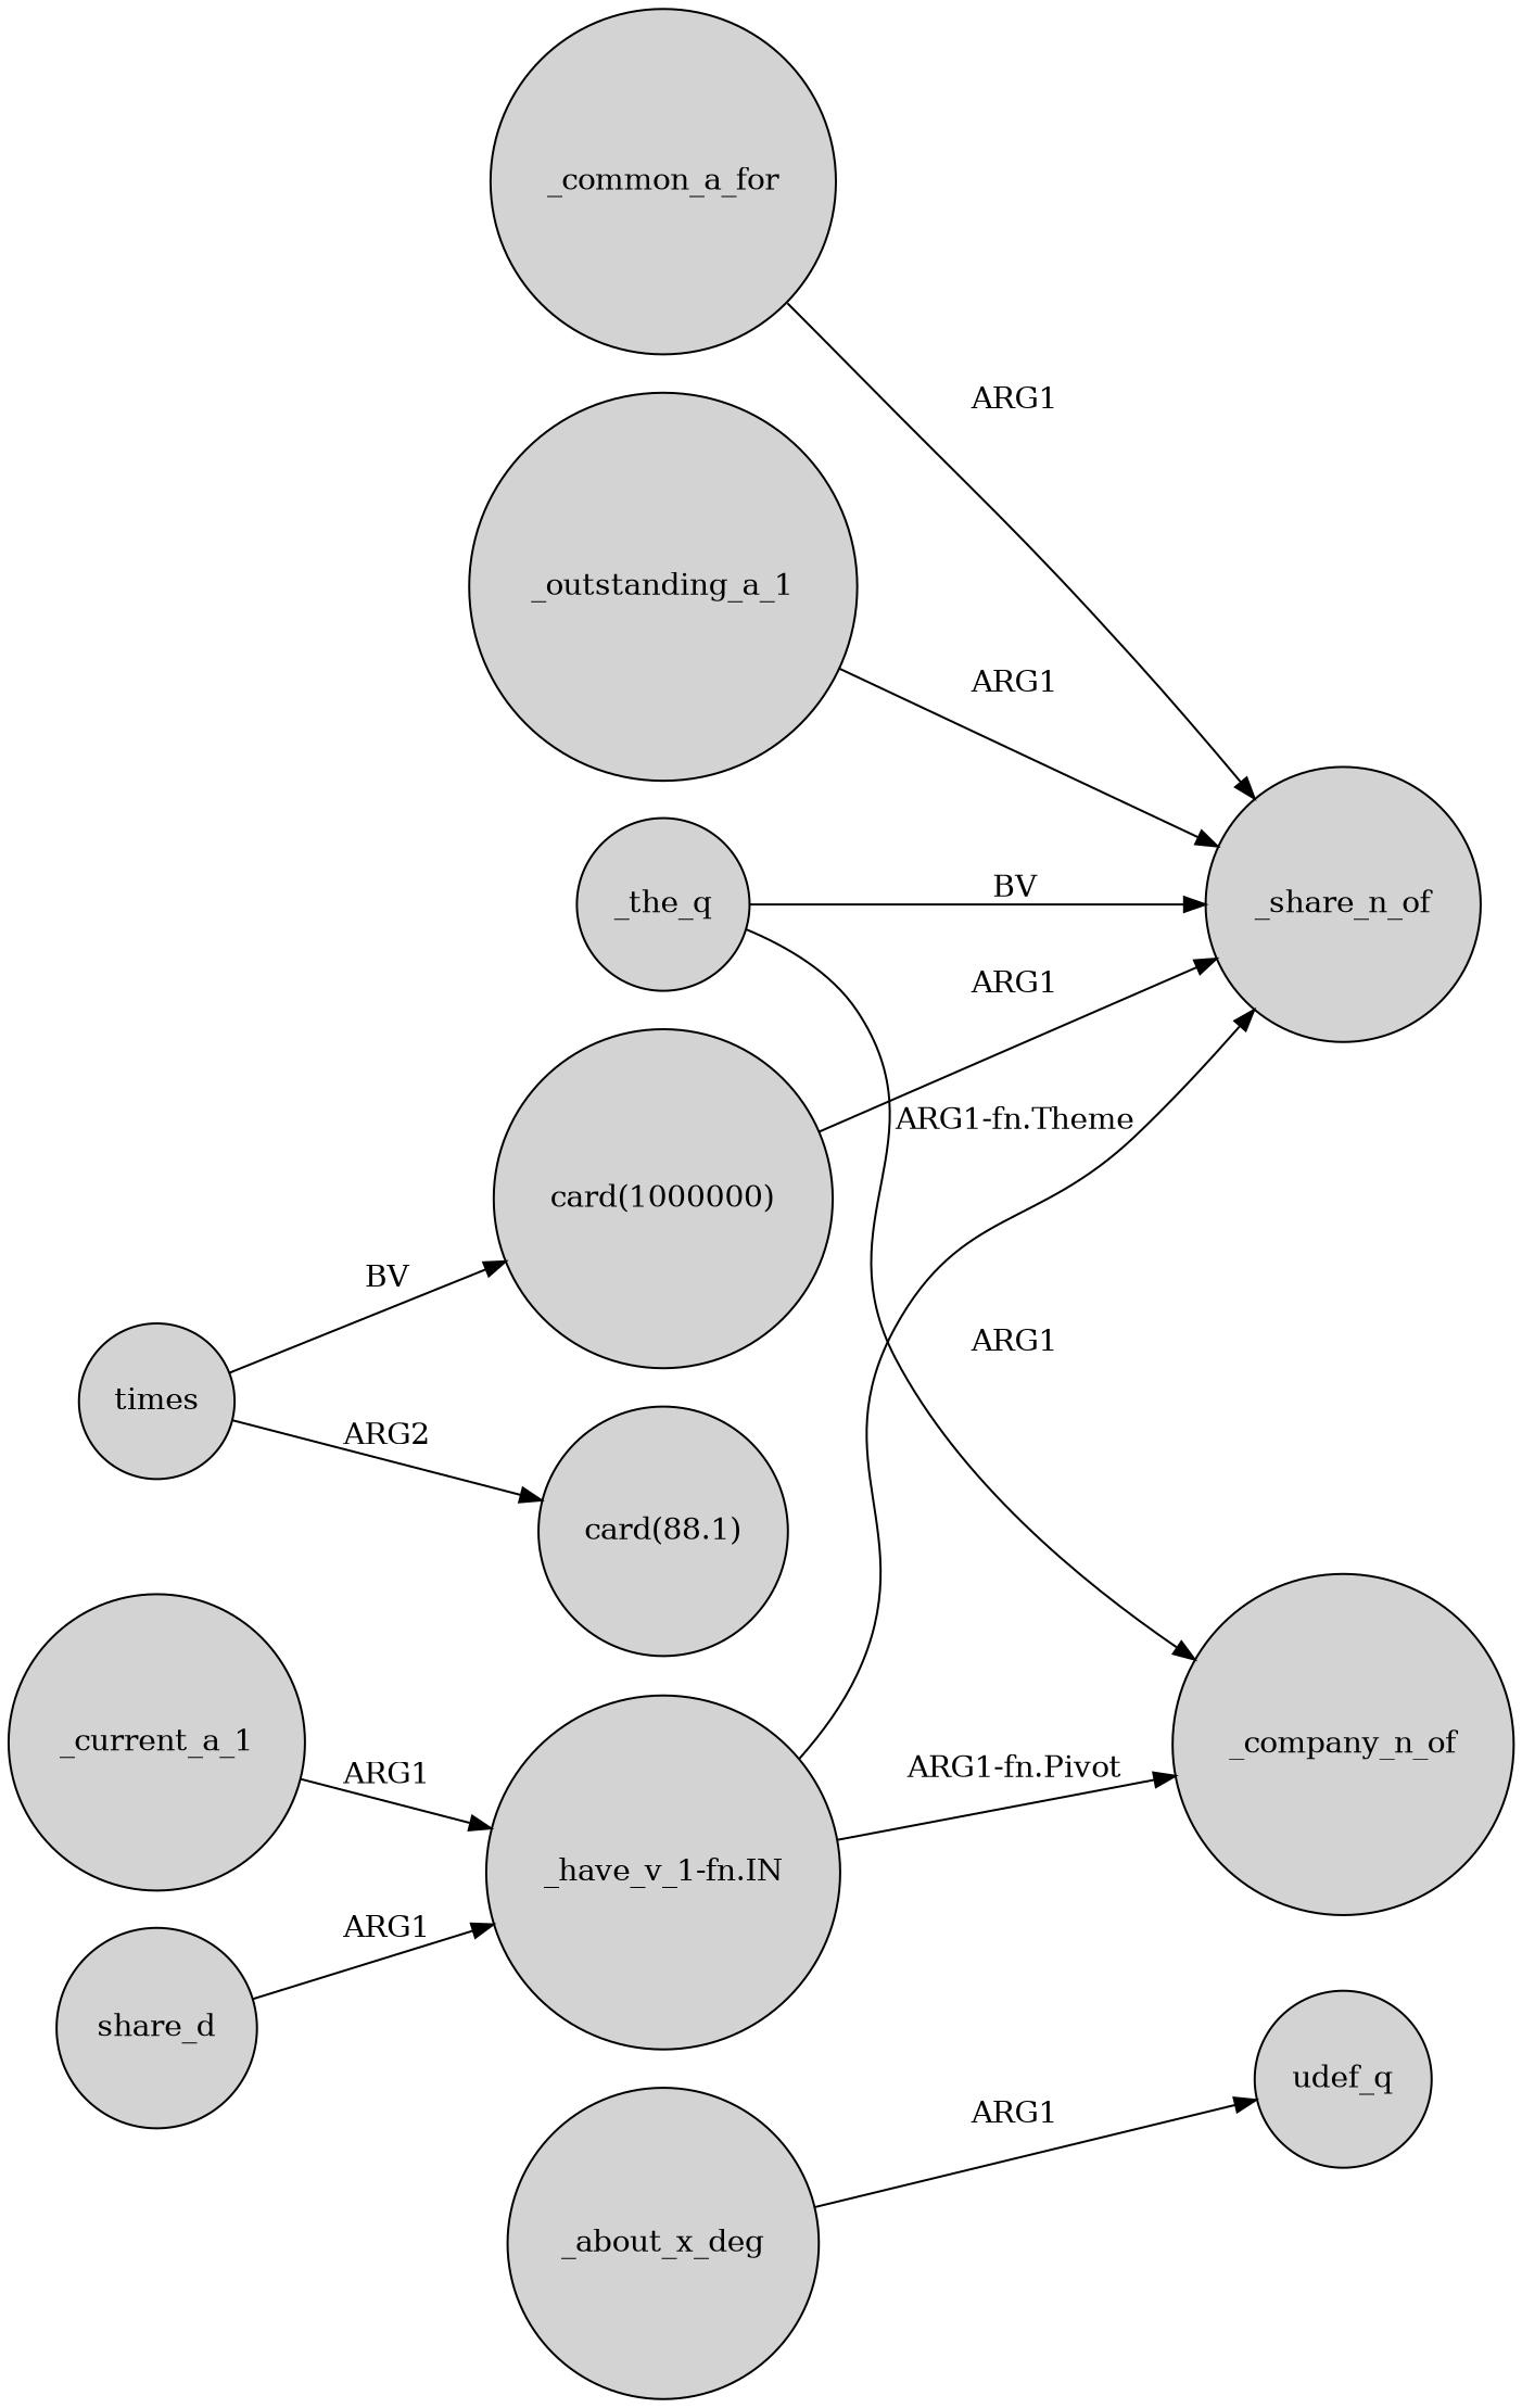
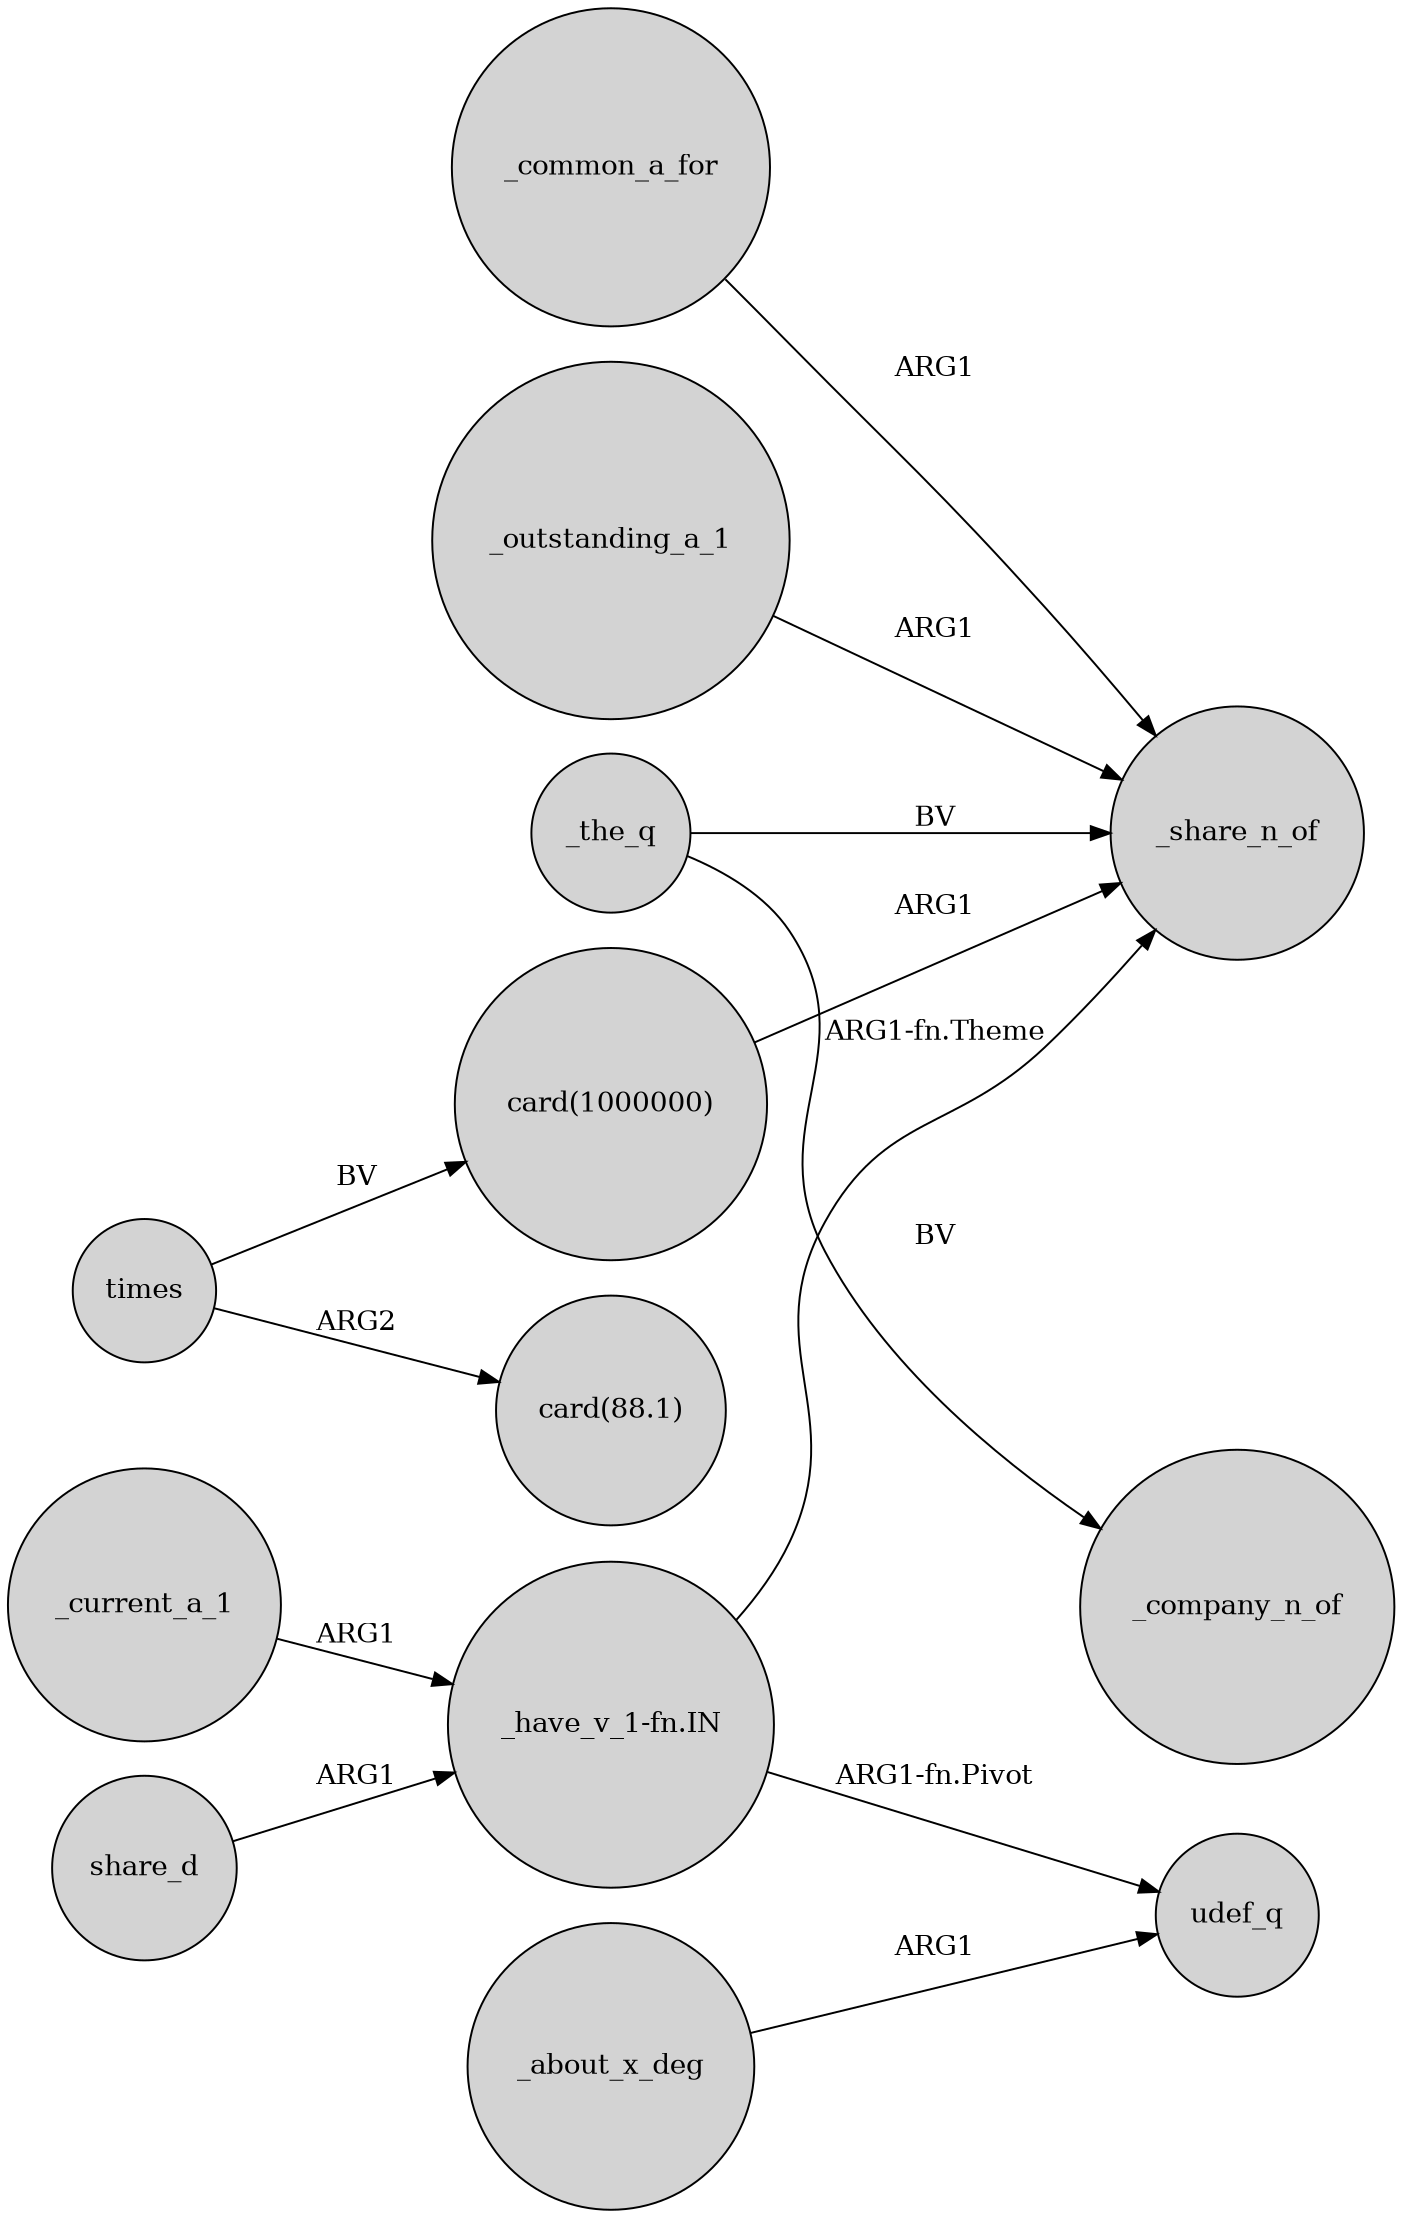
  digraph {
    rankdir=LR
    node [shape=circle style=filled]
    n1 [label=share_d]
    "_have_v_1-fn.IN"
    _share_n_of
    _company_n_of
    times
    "card(88.1)"
    "card(1000000)"
    _about_x_deg
    udef_q
    _the_q
    _outstanding_a_1
    _common_a_for
    _current_a_1
    n1 -> "_have_v_1-fn.IN" [label=ARG1]
    "_have_v_1-fn.IN" -> _share_n_of [label="ARG1-fn.Theme"]
-   "_have_v_1-fn.IN" -> _company_n_of [label="ARG1-fn.Pivot"]
+   "_have_v_1-fn.IN" -> udef_q [label="ARG1-fn.Pivot"]
    times -> "card(88.1)" [label=ARG2]
    times -> "card(1000000)" [label=BV]
    "card(1000000)" -> _share_n_of [label=ARG1]
    _about_x_deg -> udef_q [label=ARG1]
    _the_q -> _share_n_of [label=BV]
-   _the_q -> _company_n_of [label=ARG1]
+   _the_q -> _company_n_of [label=BV]
    _outstanding_a_1 -> _share_n_of [label=ARG1]
    _common_a_for -> _share_n_of [label=ARG1]
    _current_a_1 -> "_have_v_1-fn.IN" [label=ARG1]
  }
